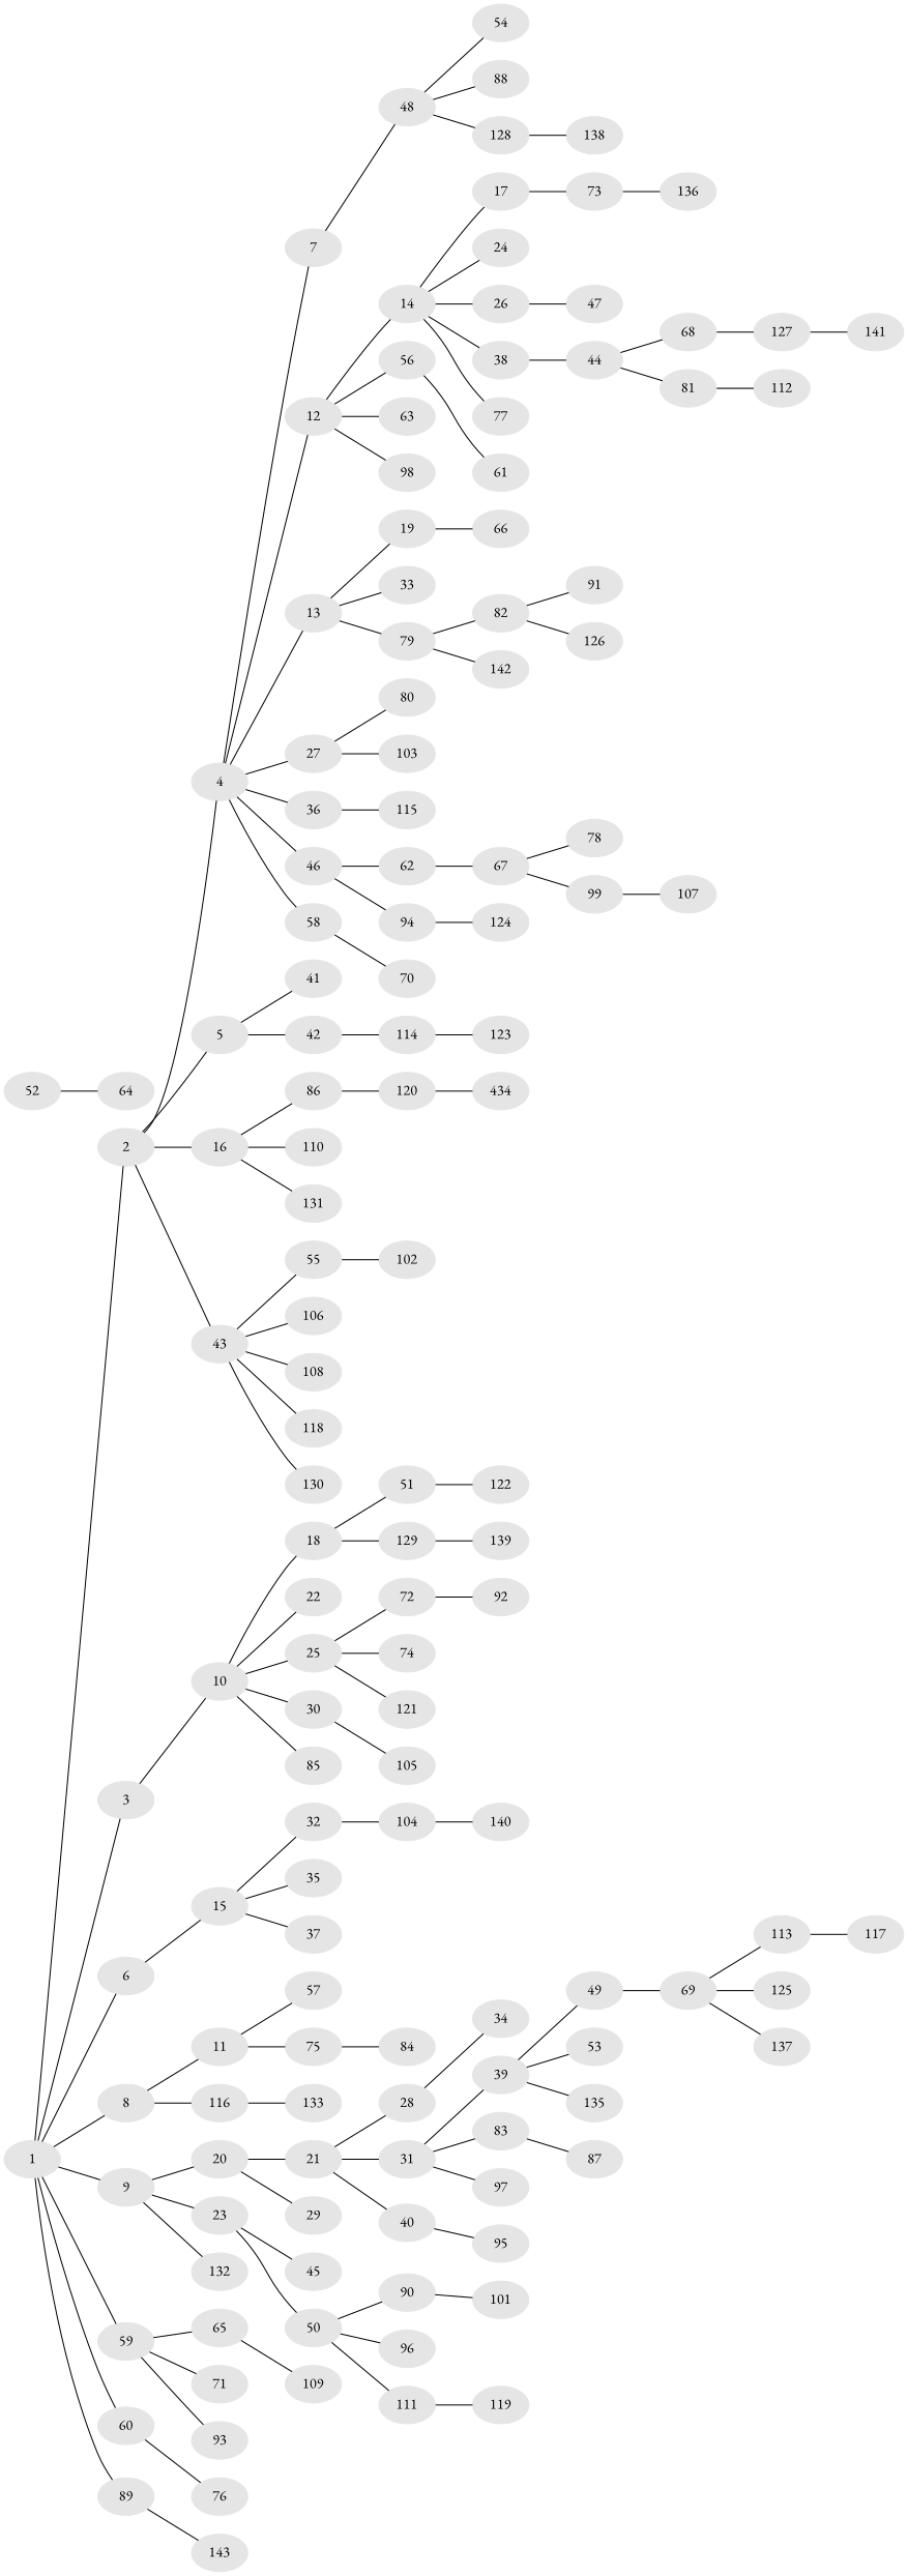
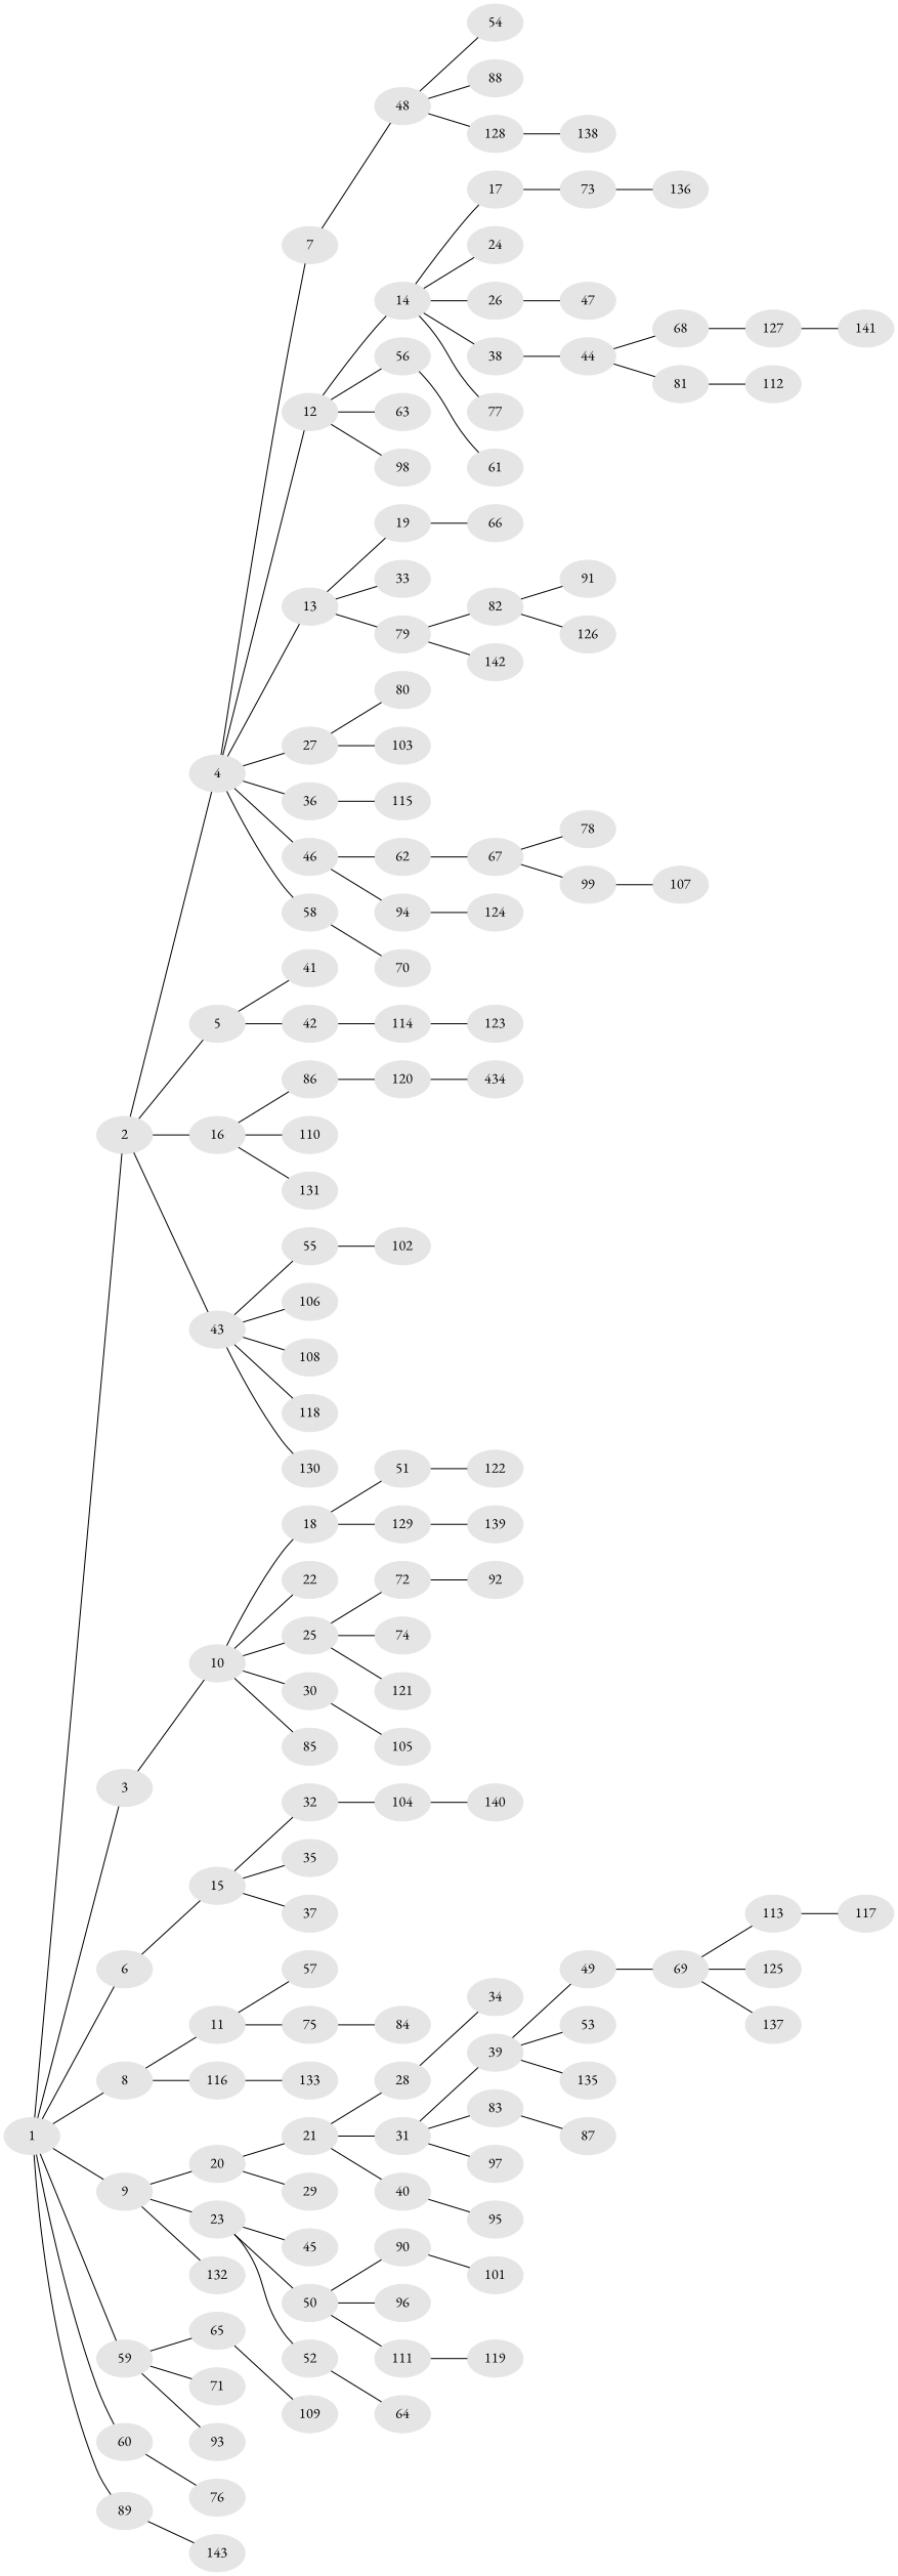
  graph {
    fontname="EB Garamond"
    rankdir=LR
    node [color=gray90 fontname="EB Garamond" style=filled]
    edge [fontname="EB Garamond"]
    1
    2
    3
    6
    8
    9
    59
    60
    89
    4
    5
    16
    43
    10
    15
    11
    116
    20
    23
    132
    65
    71
    93
    76
    143
    7
    12
    13
    27
    36
    46
    58
    41
    42
    86
    110
    131
    55
    106
    108
    118
    130
    18
    22
    25
    30
    85
    48
    14
    56
    63
    98
    19
    33
    79
    80
    103
    115
    62
    94
    70
    114
    32
    35
    37
    54
    88
    128
    57
    75
    133
    21
    29
    45
    50
    52
    51
    129
    72
    74
    121
    105
    84
    17
    24
    26
    38
    77
    61
    66
    82
    142
    73
    47
    44
    104
    120
    136
    122
    139
    28
    31
    40
    34
    39
    83
    97
    95
    90
    96
    111
    64
    92
    49
    53
    135
    87
    140
    68
    81
    69
    123
    102
    127
    112
    67
    124
    138
    113
    125
    137
    101
    119
    109
    78
    99
    107
    141
    117
    91
    126
    n142 [label=434]
    1 -- 2
    1 -- 3
    1 -- 6
    1 -- 8
    1 -- 9
    1 -- 59
    1 -- 60
    1 -- 89
    2 -- 4
    2 -- 5
    2 -- 16
    2 -- 43
    3 -- 10
    6 -- 15
    8 -- 11
    8 -- 116
    9 -- 20
    9 -- 23
    9 -- 132
    59 -- 65
    59 -- 71
    59 -- 93
    60 -- 76
    89 -- 143
    4 -- 7
    4 -- 12
    4 -- 13
    4 -- 27
    4 -- 36
    4 -- 46
    4 -- 58
    5 -- 41
    5 -- 42
    16 -- 86
    16 -- 110
    16 -- 131
    43 -- 55
    43 -- 106
    43 -- 108
    43 -- 118
    43 -- 130
    10 -- 18
    10 -- 22
    10 -- 25
    10 -- 30
    10 -- 85
    15 -- 32
    15 -- 35
    15 -- 37
    11 -- 57
    11 -- 75
    116 -- 133
    20 -- 21
    20 -- 29
    23 -- 45
    23 -- 50
+   23 -- 52
    65 -- 109
    7 -- 48
    12 -- 14
    12 -- 56
    12 -- 63
    12 -- 98
    13 -- 19
    13 -- 33
    13 -- 79
    27 -- 80
    27 -- 103
    36 -- 115
    46 -- 62
    46 -- 94
    58 -- 70
    42 -- 114
    86 -- 120
    55 -- 102
    18 -- 51
    18 -- 129
    25 -- 72
    25 -- 74
    25 -- 121
    30 -- 105
    48 -- 54
    48 -- 88
    48 -- 128
    14 -- 17
    14 -- 24
    14 -- 26
    14 -- 38
    14 -- 77
    56 -- 61
    19 -- 66
    79 -- 82
    79 -- 142
    62 -- 67
    94 -- 124
    114 -- 123
    32 -- 104
    128 -- 138
    75 -- 84
    21 -- 28
    21 -- 31
    21 -- 40
    50 -- 90
    50 -- 96
    50 -- 111
    52 -- 64
    51 -- 122
    129 -- 139
    72 -- 92
    17 -- 73
    26 -- 47
    38 -- 44
    82 -- 91
    82 -- 126
    73 -- 136
    44 -- 68
    44 -- 81
    104 -- 140
    120 -- n142
    28 -- 34
    31 -- 39
    31 -- 83
    31 -- 97
    40 -- 95
    39 -- 49
    39 -- 53
    39 -- 135
    83 -- 87
    90 -- 101
    111 -- 119
    49 -- 69
    68 -- 127
    81 -- 112
    69 -- 113
    69 -- 125
    69 -- 137
    127 -- 141
    67 -- 78
    67 -- 99
    113 -- 117
    99 -- 107
  }
